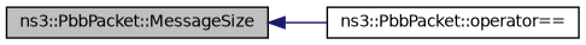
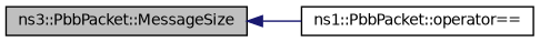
  digraph {
    rankdir=LR
    node [color=black fontname=Helvetica fontsize=10 shape=record style=filled]
    n1 [fillcolor=grey75 fontcolor=black height=0.2 label="ns3::PbbPacket::MessageSize" width=0.4]
-   n2 [fillcolor=white height=0.2 label="ns3::PbbPacket::operator==" width=0.4]
+   n2 [fillcolor=white height=0.2 label="ns1::PbbPacket::operator==" width=0.4]
    n1 -> n2 [color=midnightblue dir=back fontname=Helvetica fontsize=10 labelfontname=Helvetica labelfontsize=10 style=solid]
  }
